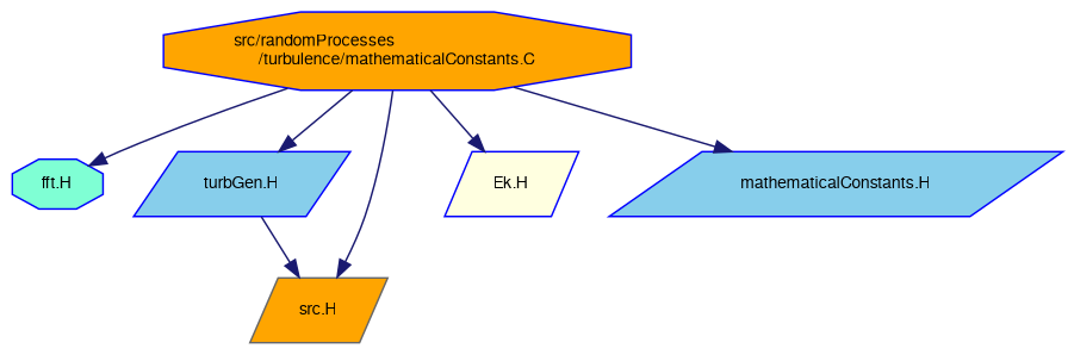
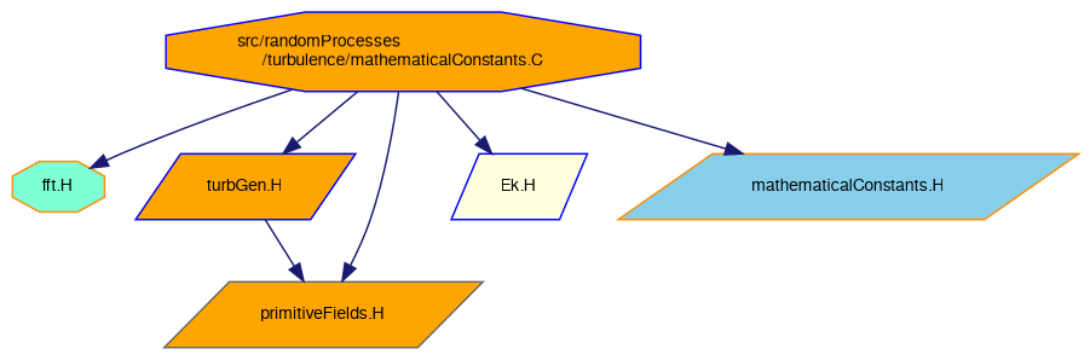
  digraph {
    node [color=blue fillcolor=orange fontname=FreeSans fontsize=10 shape=parallelogram style=filled]
    edge [color=midnightblue fontname=FreeSans fontsize=10 labelfontname=FreeSans labelfontsize=10 style=solid]
    n1 [fontcolor=black height=0.2 label="src/randomProcesses\l/turbulence/mathematicalConstants.C" shape=octagon width=0.4]
-   n2 [fillcolor=aquamarine height=0.2 label="fft.H" shape=octagon width=0.4]
-   n3 [fillcolor=skyblue height=0.2 label="turbGen.H" width=0.4]
-   n4 [color=gray40 height=0.2 label="src.H" width=0.4]
+   n2 [color=darkorange fillcolor=aquamarine height=0.2 label="fft.H" shape=octagon width=0.4]
+   n3 [height=0.2 label="turbGen.H" width=0.4]
+   n4 [color=gray40 height=0.2 label="primitiveFields.H" width=0.4]
    n5 [fillcolor=lightyellow height=0.2 label="Ek.H" width=0.4]
-   n6 [fillcolor=skyblue height=0.2 label="mathematicalConstants.H" width=0.4]
+   n6 [color=darkorange fillcolor=skyblue height=0.2 label="mathematicalConstants.H" width=0.4]
    n1 -> n2
    n1 -> n3
    n1 -> n4
    n1 -> n5
    n1 -> n6
    n3 -> n4
  }
